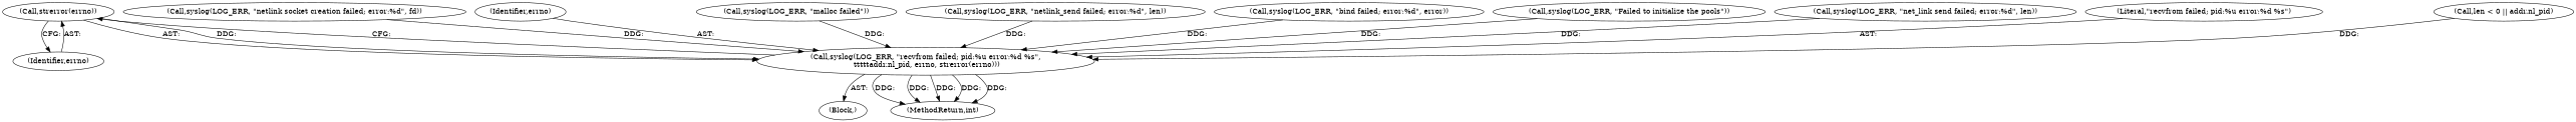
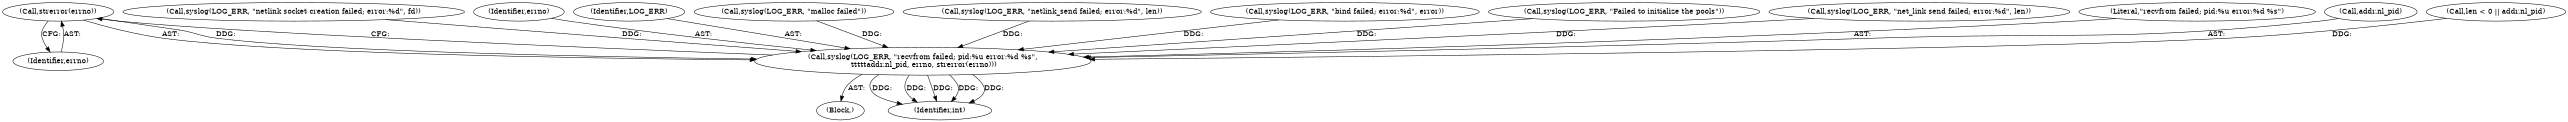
  digraph {
    n1 [label="(Call,strerror(errno))"]
    n2 [label="(Call,syslog(LOG_ERR, \"recvfrom failed; pid:%u error:%d %s\",\n \t\t\t\t\taddr.nl_pid, errno, strerror(errno)))"]
    n3 [label="(Identifier,errno)"]
    n4 [label="(Block,)"]
-   n5 [label="(MethodReturn,int)"]
+   n5 [label="(Identifier,int)"]
    n6 [label="(Call,syslog(LOG_ERR, \"netlink socket creation failed; error:%d\", fd))"]
    n7 [label="(Identifier,errno)"]
+   n8 [label="(Identifier,LOG_ERR)"]
    n9 [label="(Call,syslog(LOG_ERR, \"malloc failed\"))"]
    n10 [label="(Call,syslog(LOG_ERR, \"netlink_send failed; error:%d\", len))"]
    n11 [label="(Call,syslog(LOG_ERR, \"bind failed; error:%d\", error))"]
    n12 [label="(Call,syslog(LOG_ERR, \"Failed to initialize the pools\"))"]
    n13 [label="(Call,syslog(LOG_ERR, \"net_link send failed; error:%d\", len))"]
    n14 [label="(Literal,\"recvfrom failed; pid:%u error:%d %s\")"]
+   n15 [label="(Call,addr.nl_pid)"]
    n16 [label="(Call,len < 0 || addr.nl_pid)"]
    n1 -> n2 [label="AST: "]
    n1 -> n2 [label="DDG: "]
    n1 -> n3 [label="CFG: "]
    n2 -> n1 [label="CFG: "]
    n2 -> n4 [label="AST: "]
    n2 -> n5 [label="DDG: "]
    n2 -> n5 [label="DDG: "]
    n2 -> n5 [label="DDG: "]
    n2 -> n5 [label="DDG: "]
    n2 -> n5 [label="DDG: "]
    n3 -> n1 [label="AST: "]
    n6 -> n2 [label="DDG: "]
    n7 -> n2 [label="AST: "]
+   n8 -> n2 [label="AST: "]
    n9 -> n2 [label="DDG: "]
    n10 -> n2 [label="DDG: "]
    n11 -> n2 [label="DDG: "]
    n12 -> n2 [label="DDG: "]
    n13 -> n2 [label="DDG: "]
    n14 -> n2 [label="AST: "]
+   n15 -> n2 [label="AST: "]
    n16 -> n2 [label="DDG: "]
  }
